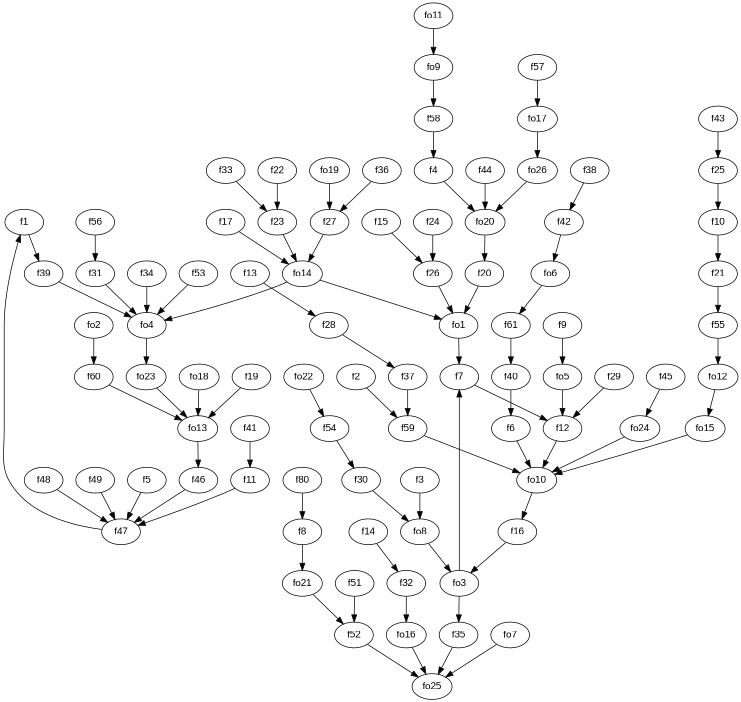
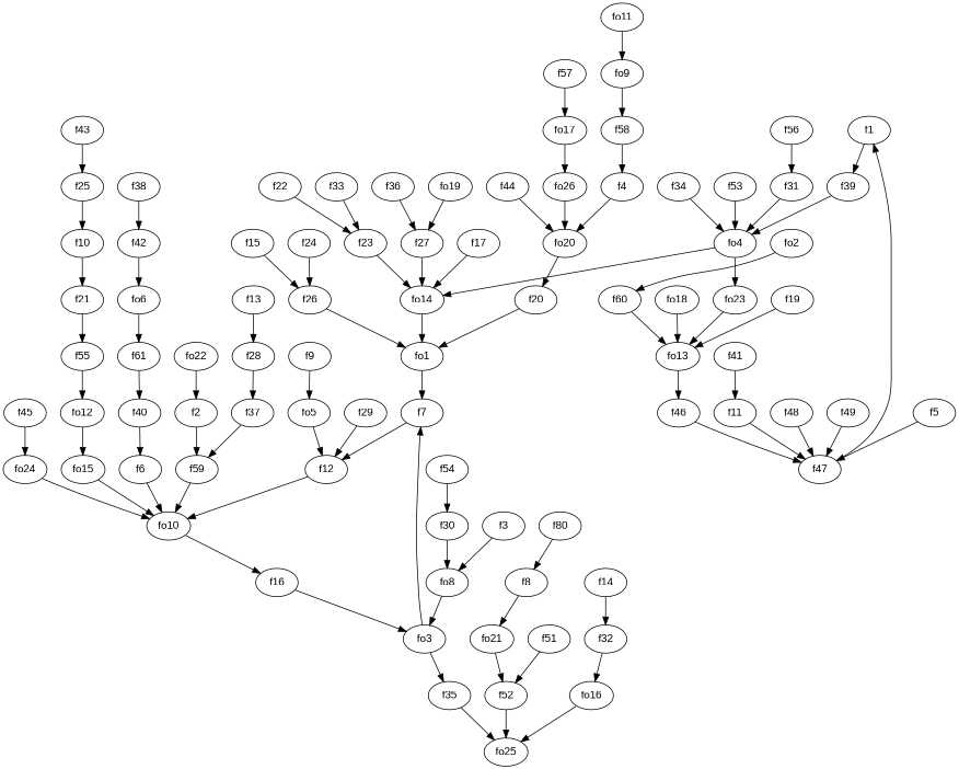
  strict digraph {
    fontname="Liberation Sans"
    node [fontname="Liberation Sans"]
    edge [fontname="Liberation Sans" weight=2]
    f1
    f39
    fo4
    f2
    f59
    fo10
    f3
    fo8
    fo3
    f4
    fo20
    f20
    f5
    f47
    f6
    f16
    f7
    f12
    f8
    fo21
    f52
    f9
    fo5
    f10
    f21
    f55
    f11
    f13
    f28
    f37
    f14
    f32
    fo16
    f15
    f26
    fo1
    f35
    f17
    fo14
    f45
    fo24
    f19
    fo13
    f46
    fo12
    f22
    f23
    f24
    f25
    f27
    f29
    f30
    f31
    fo23
    fo25
    f33
    f34
    f36
    f38
    f42
    fo6
    f40
    f41
    f61
    f43
    f44
    f48
    f49
    n69 [label=f80]
    f51
    f53
    f54
    fo15
    f56
    f57
    fo17
    fo26
    f58
    f60
    fo2
-   fo7
    fo9
    fo11
    fo18
    fo19
    fo22
    f1 -> f39
    f39 -> fo4
    fo4 -> fo23
    f2 -> f59
    f59 -> fo10
    fo10 -> f16
    f3 -> fo8
    fo8 -> fo3
    fo3 -> f7
    fo3 -> f35
    f4 -> fo20
    fo20 -> f20
    f20 -> fo1
    f5 -> f47
    f47 -> f1
    f6 -> fo10
    f16 -> fo3
    f7 -> f12
    f12 -> fo10
    f8 -> fo21
    fo21 -> f52
    f52 -> fo25
    f9 -> fo5
    fo5 -> f12
    f10 -> f21
    f21 -> f55
    f55 -> fo12
    f11 -> f47
    f13 -> f28
    f28 -> f37
    f37 -> f59
    f14 -> f32
    f32 -> fo16
    fo16 -> fo25
    f15 -> f26
    f26 -> fo1
    fo1 -> f7
    f35 -> fo25
    f17 -> fo14
-   fo14 -> fo4
+   fo4 -> fo14
    fo14 -> fo1
    f45 -> fo24
    fo24 -> fo10
    f19 -> fo13
    fo13 -> f46
    f46 -> f47
    fo12 -> fo15
    f22 -> f23
    f23 -> fo14
    f24 -> f26
    f25 -> f10
    f27 -> fo14
    f29 -> f12
    f30 -> fo8
    f31 -> fo4
    fo23 -> fo13
    f33 -> f23
    f34 -> fo4
    f36 -> f27
    f38 -> f42
    f42 -> fo6
    fo6 -> f61
    f40 -> f6
    f41 -> f11
    f61 -> f40
    f43 -> f25
    f44 -> fo20
    f48 -> f47
    f49 -> f47
    n69 -> f8
    f51 -> f52
    f53 -> fo4
    f54 -> f30
    fo15 -> fo10
    f56 -> f31
    f57 -> fo17
    fo17 -> fo26
    fo26 -> fo20
    f58 -> f4
    f60 -> fo13
    fo2 -> f60
-   fo7 -> fo25
    fo9 -> f58
    fo11 -> fo9
    fo18 -> fo13
    fo19 -> f27
-   fo22 -> f54
+   fo22 -> f2
  }
